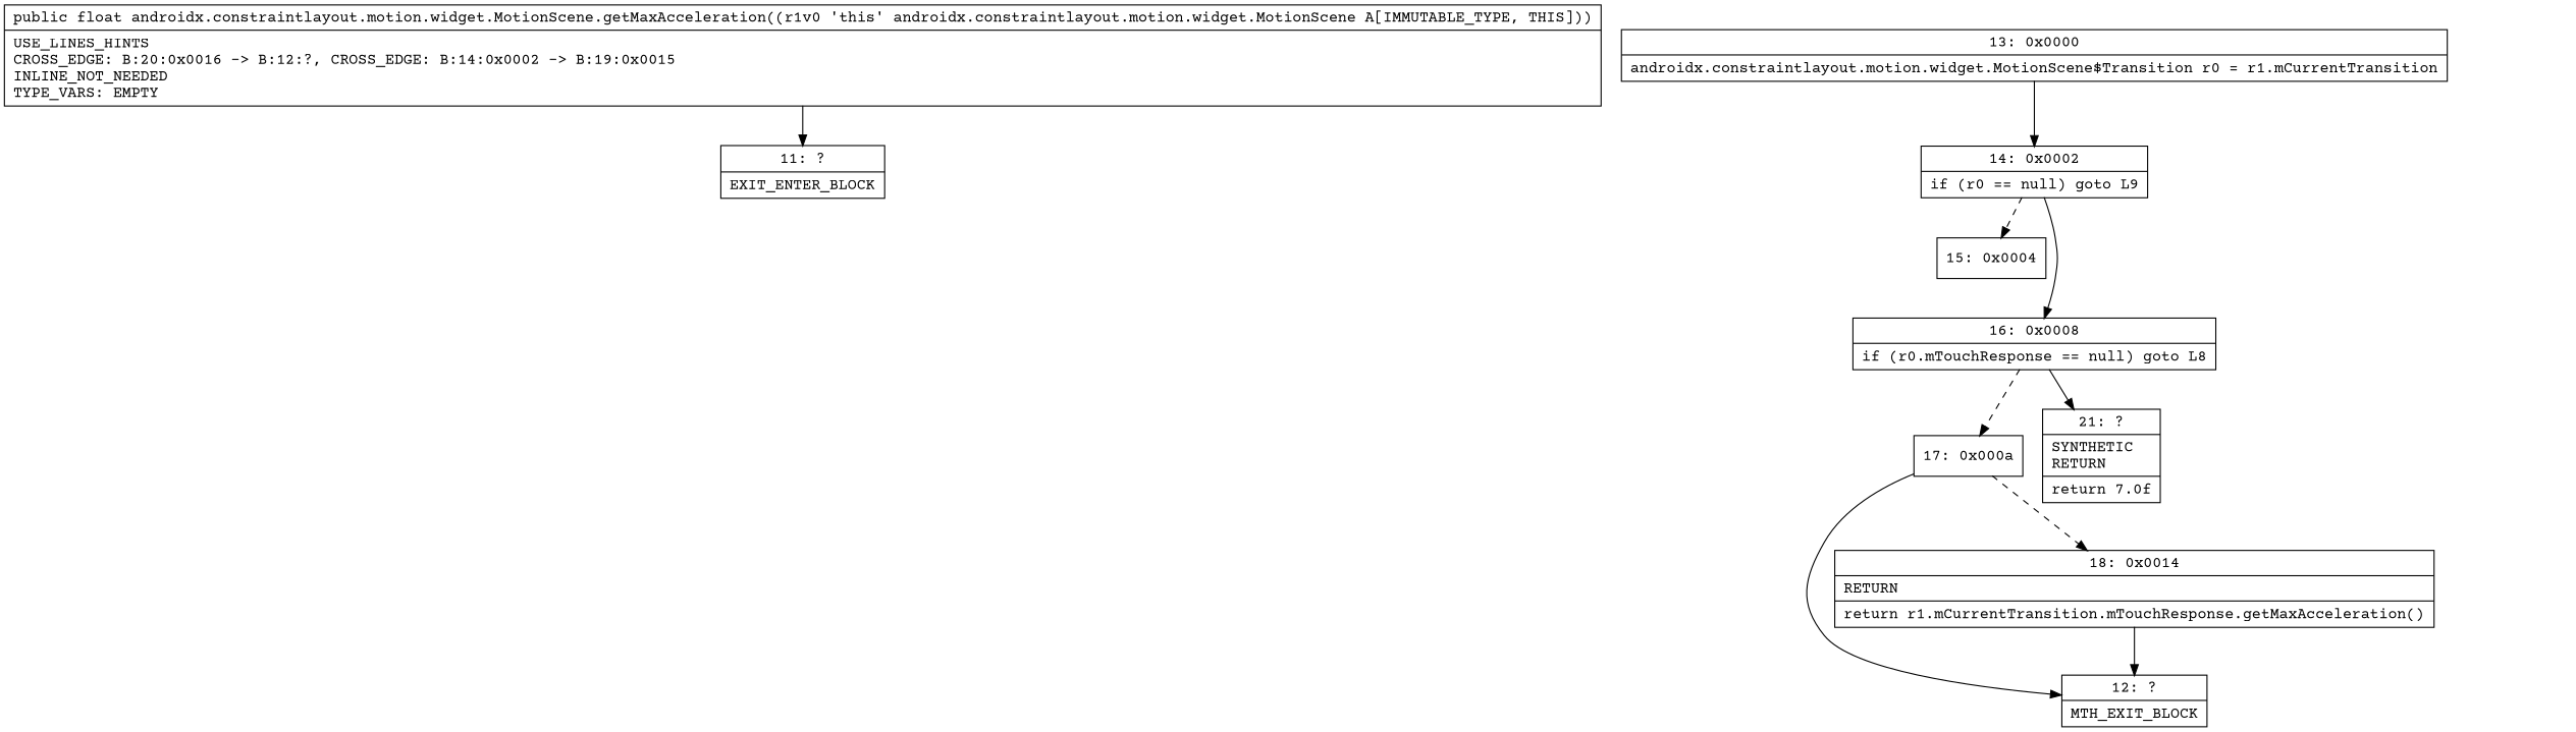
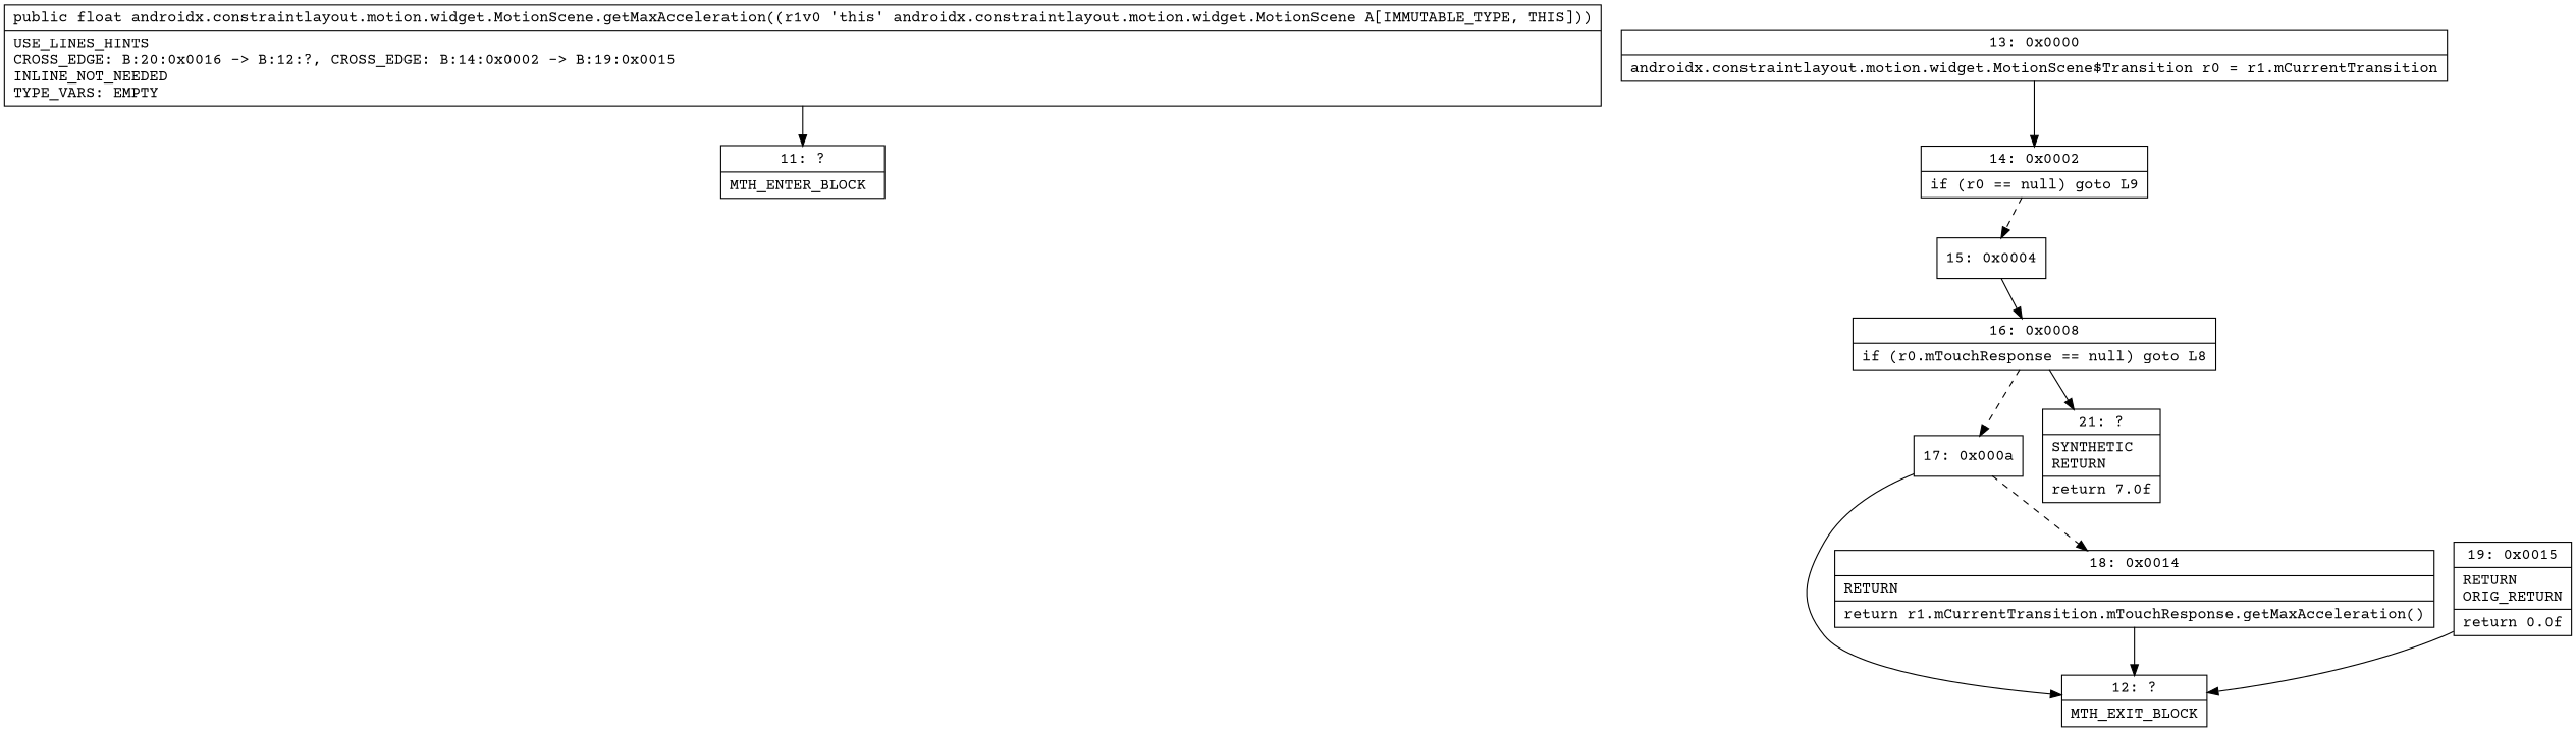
  digraph {
    fontname="Courier Prime"
    node [fontname="Courier Prime" shape=record]
    edge [fontname="Courier Prime"]
-   n1 [label="{11\:\ ?|EXIT_ENTER_BLOCK\l}"]
+   n1 [label="{11\:\ ?|MTH_ENTER_BLOCK\l}"]
    n2 [label="{13\:\ 0x0000|androidx.constraintlayout.motion.widget.MotionScene$Transition r0 = r1.mCurrentTransition\l}"]
    n3 [label="{14\:\ 0x0002|if (r0 == null) goto L9\l}"]
    n4 [label="{15\:\ 0x0004}"]
    n5 [label="{16\:\ 0x0008|if (r0.mTouchResponse == null) goto L8\l}"]
+   n6 [label="{19\:\ 0x0015|RETURN\lORIG_RETURN\l|return 0.0f\l}"]
    n7 [label="{12\:\ ?|MTH_EXIT_BLOCK\l}"]
    n8 [label="{17\:\ 0x000a}"]
    n9 [label="{21\:\ ?|SYNTHETIC\lRETURN\l|return 7.0f\l}"]
    n10 [label="{18\:\ 0x0014|RETURN\l|return r1.mCurrentTransition.mTouchResponse.getMaxAcceleration()\l}"]
    n11 [label="{public float androidx.constraintlayout.motion.widget.MotionScene.getMaxAcceleration((r1v0 'this' androidx.constraintlayout.motion.widget.MotionScene A[IMMUTABLE_TYPE, THIS]))  | USE_LINES_HINTS\lCROSS_EDGE: B:20:0x0016 \-\> B:12:?, CROSS_EDGE: B:14:0x0002 \-\> B:19:0x0015\lINLINE_NOT_NEEDED\lTYPE_VARS: EMPTY\l}"]
    n2 -> n3
    n3 -> n4 [style=dashed]
-   n3 -> n5
+   n4 -> n5
    n5 -> n8 [style=dashed]
    n5 -> n9
+   n6 -> n7
    n8 -> n7
    n8 -> n10 [style=dashed]
    n10 -> n7
    n11 -> n1
  }
